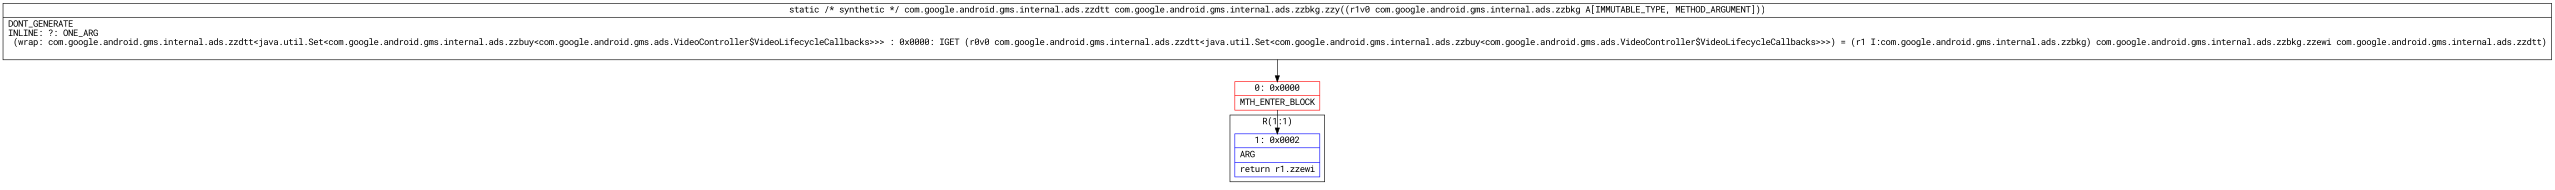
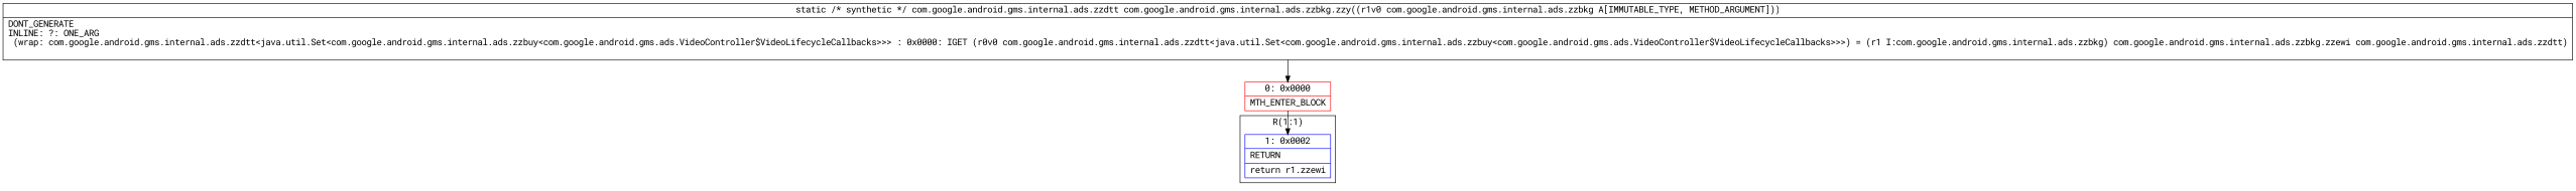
  digraph {
    fontname="Roboto Mono"
    node [shape=record fontname="Roboto Mono"]
    edge [fontname="Roboto Mono"]
-   n1 [color=blue label="{1\:\ 0x0002|ARG\l|return r1.zzewi\l}"]
+   n1 [color=blue label="{1\:\ 0x0002|RETURN\l|return r1.zzewi\l}"]
    n2 [color=red label="{0\:\ 0x0000|MTH_ENTER_BLOCK\l}"]
    n3 [label="{static \/* synthetic *\/ com.google.android.gms.internal.ads.zzdtt com.google.android.gms.internal.ads.zzbkg.zzy((r1v0 com.google.android.gms.internal.ads.zzbkg A[IMMUTABLE_TYPE, METHOD_ARGUMENT]))  | DONT_GENERATE\lINLINE: ?: ONE_ARG  \l  (wrap: com.google.android.gms.internal.ads.zzdtt\<java.util.Set\<com.google.android.gms.internal.ads.zzbuy\<com.google.android.gms.ads.VideoController$VideoLifecycleCallbacks\>\>\> : 0x0000: IGET  (r0v0 com.google.android.gms.internal.ads.zzdtt\<java.util.Set\<com.google.android.gms.internal.ads.zzbuy\<com.google.android.gms.ads.VideoController$VideoLifecycleCallbacks\>\>\>) = (r1 I:com.google.android.gms.internal.ads.zzbkg) com.google.android.gms.internal.ads.zzbkg.zzewi com.google.android.gms.internal.ads.zzdtt)\l\l}"]
    subgraph cluster_1 {
      label="R(1:1)"
      n1
    }
    n2 -> n1
    n3 -> n2
  }
